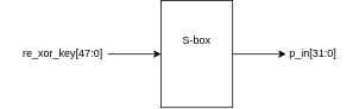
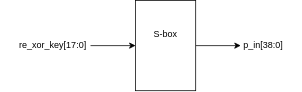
  <mxCell id="0" />
  <mxCell id="1" parent="0" />
  <mxCell id="2" style="edgeStyle=orthogonalEdgeStyle;rounded=0;orthogonalLoop=1;jettySize=auto;html=1;exitX=0.5;exitY=0;exitDx=0;exitDy=0;entryX=0;entryY=0.5;entryDx=0;entryDy=0;" edge="1" parent="1" source="3" target="7"><mxGeometry relative="1" as="geometry" /></mxCell>
  <mxCell id="3" value="" style="rounded=0;whiteSpace=wrap;html=1;rotation=90;" vertex="1" parent="1"><mxGeometry x="160" y="20" width="120" height="80" as="geometry" /></mxCell>
  <mxCell id="4" value="S-box" style="text;html=1;align=center;verticalAlign=middle;whiteSpace=wrap;rounded=0;" vertex="1" parent="1"><mxGeometry x="190" y="30" width="60" height="30" as="geometry" /></mxCell>
  <mxCell id="5" style="edgeStyle=orthogonalEdgeStyle;rounded=0;orthogonalLoop=1;jettySize=auto;html=1;exitX=1;exitY=0.5;exitDx=0;exitDy=0;entryX=0.5;entryY=1;entryDx=0;entryDy=0;" edge="1" parent="1" source="6" target="3"><mxGeometry relative="1" as="geometry" /></mxCell>
- <mxCell id="6" value="re_xor_key[47:0]" style="text;html=1;align=center;verticalAlign=middle;whiteSpace=wrap;rounded=0;" vertex="1" parent="1"><mxGeometry x="20" y="45" width="100" height="30" as="geometry" /></mxCell>
- <mxCell id="7" value="p_in[31:0]" style="text;html=1;align=center;verticalAlign=middle;whiteSpace=wrap;rounded=0;" vertex="1" parent="1"><mxGeometry x="320" y="45" width="60" height="30" as="geometry" /></mxCell>
+ <mxCell id="6" value="re_xor_key[17:0]" style="text;html=1;align=center;verticalAlign=middle;whiteSpace=wrap;rounded=0;" vertex="1" parent="1"><mxGeometry x="20" y="45" width="100" height="30" as="geometry" /></mxCell>
+ <mxCell id="7" value="p_in[38:0]" style="text;html=1;align=center;verticalAlign=middle;whiteSpace=wrap;rounded=0;" vertex="1" parent="1"><mxGeometry x="320" y="45" width="60" height="30" as="geometry" /></mxCell>
